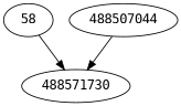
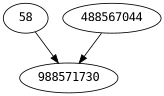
  strict digraph {
    fontname="DejaVu Sans Mono"
    node [fontname="DejaVu Sans Mono"]
    edge [fontname="DejaVu Sans Mono"]
    58
-   488571730
-   488567044 [label=488507044]
+   488571730 [label=988571730]
+   488567044
    58 -> 488571730
    488567044 -> 488571730
  }
